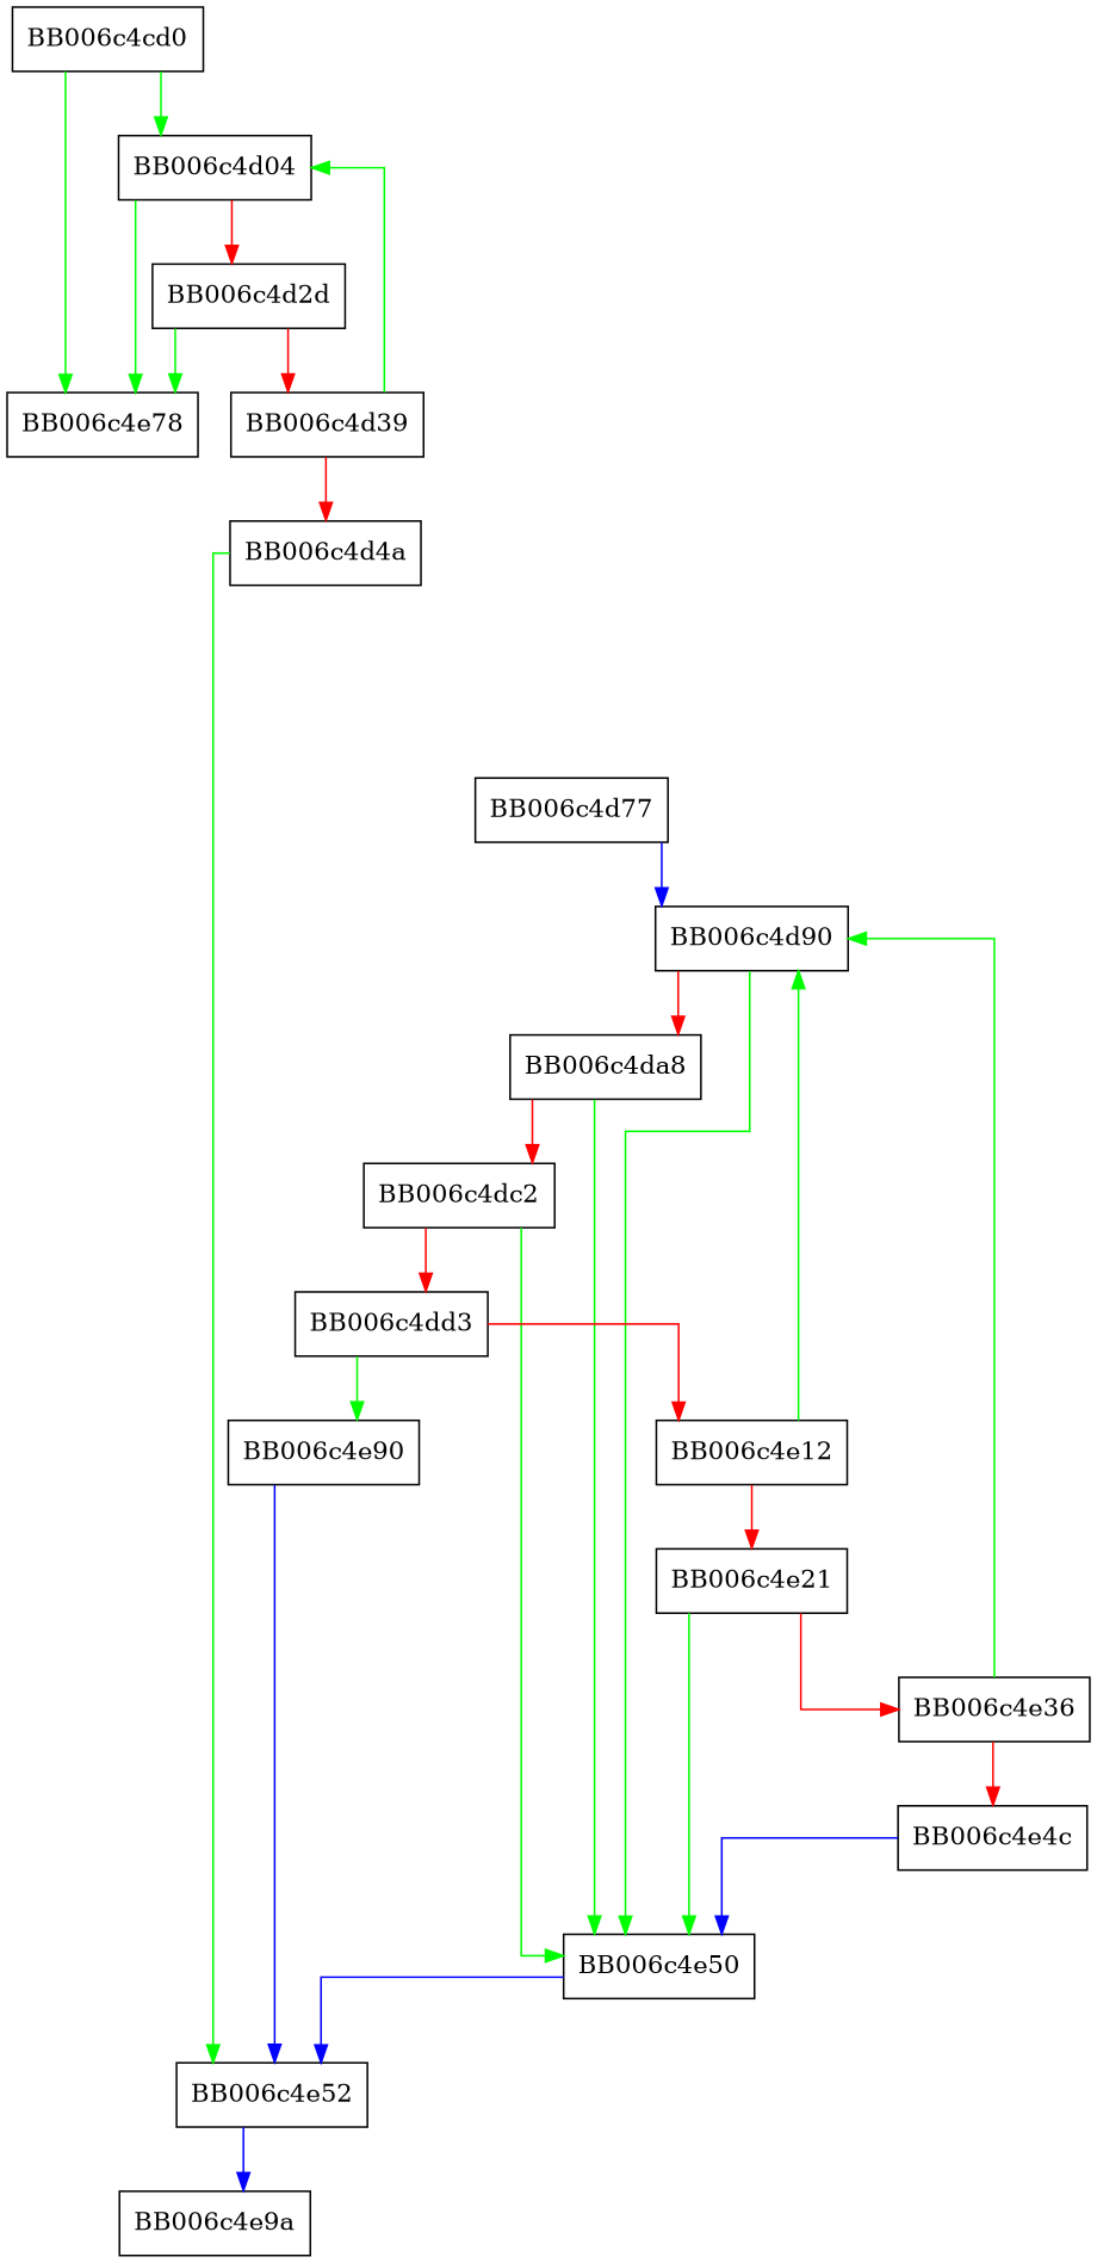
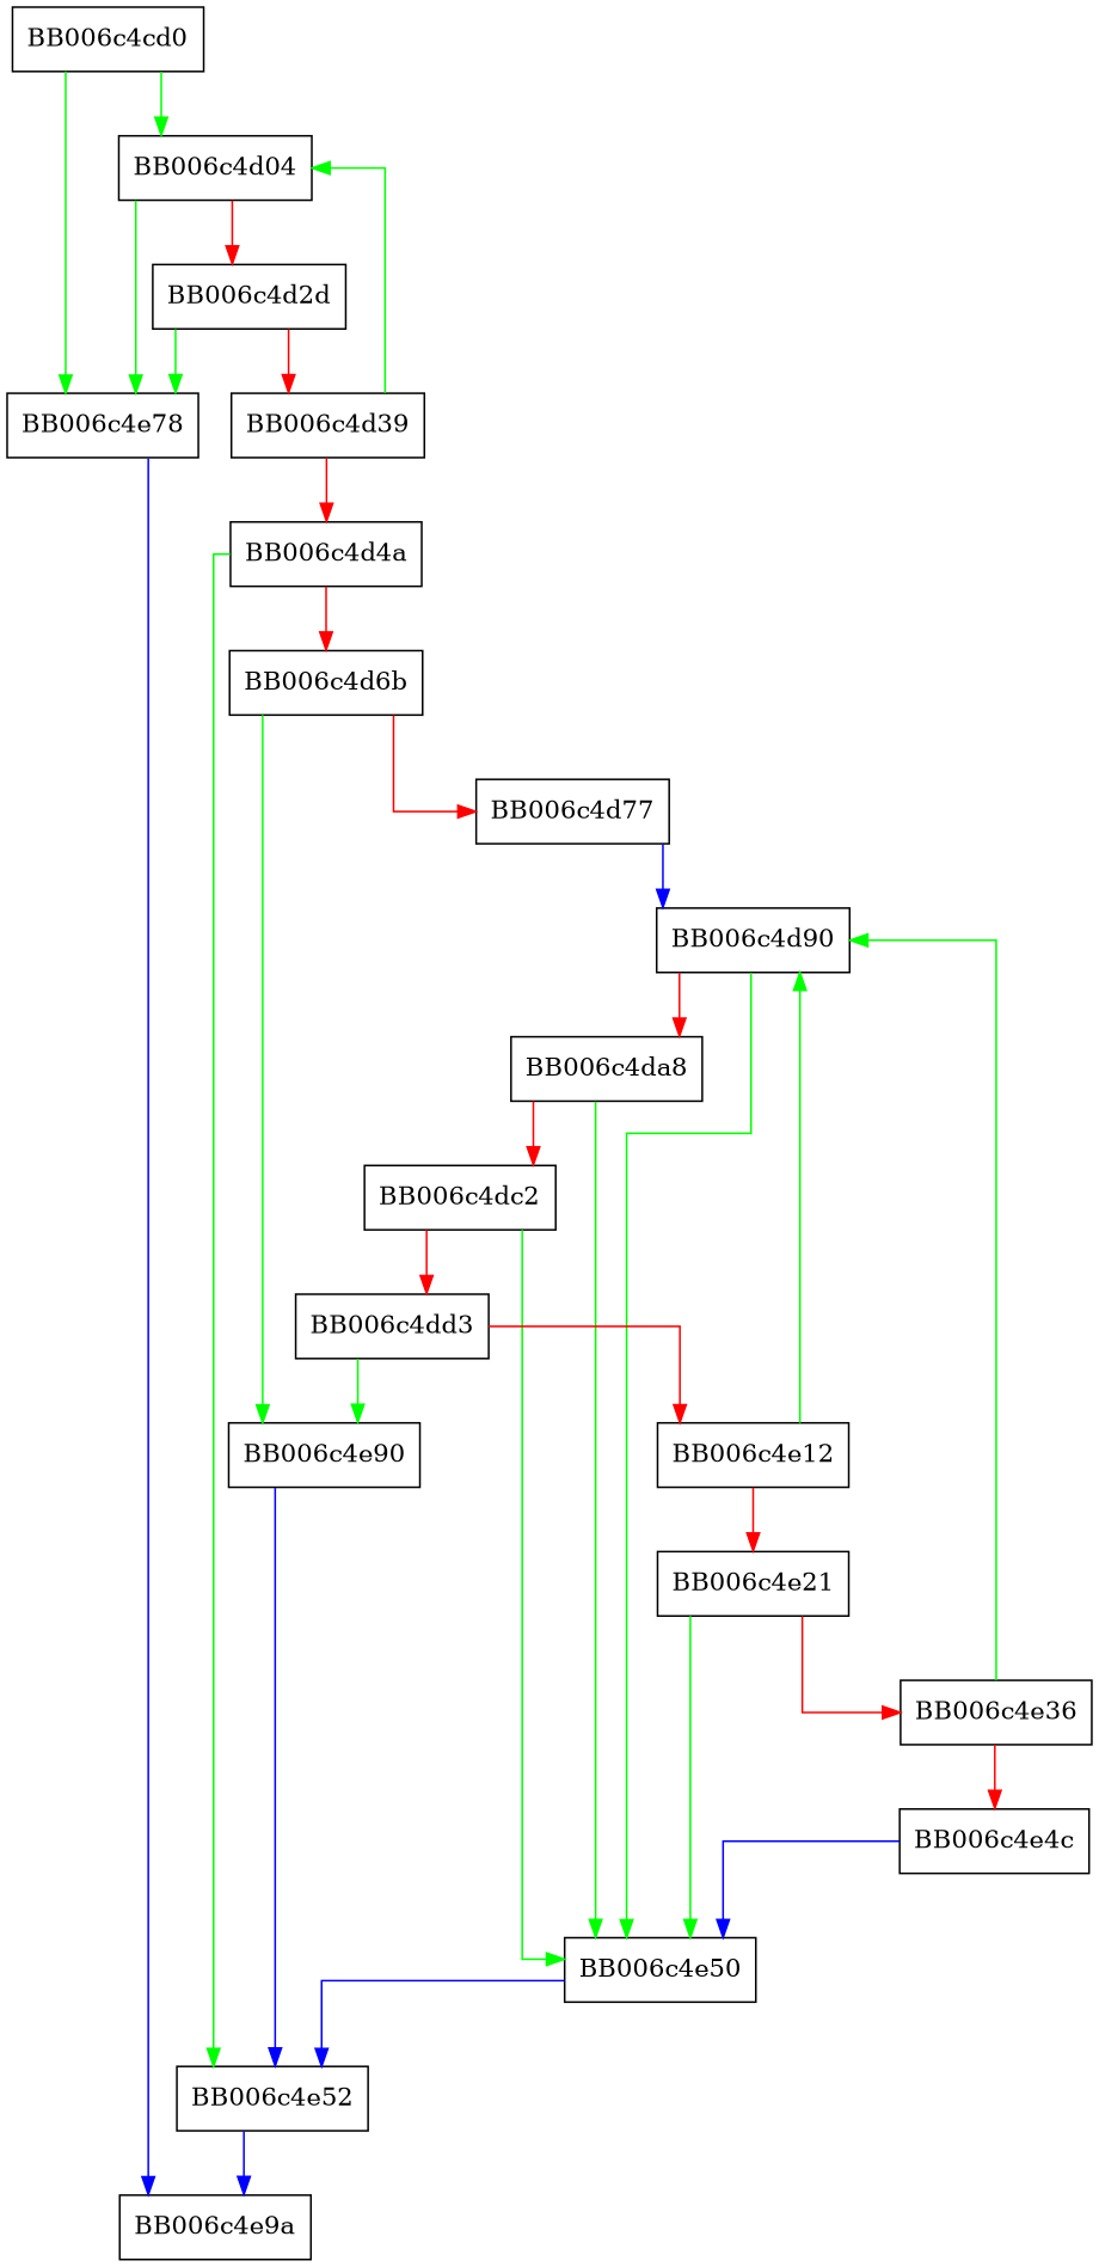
  digraph {
    splines=ortho
    node [shape=box]
    edge [color=green]
    BB006c4cd0
    BB006c4e78
    BB006c4d04
    n4 [label=BB006c4e9a]
    BB006c4d2d
    BB006c4d39
    BB006c4d4a
    BB006c4e52
+   BB006c4d6b
    BB006c4e90
    BB006c4d77
    BB006c4d90
    BB006c4e50
    BB006c4da8
    BB006c4dc2
    BB006c4dd3
    BB006c4e12
    BB006c4e21
    BB006c4e36
    BB006c4e4c
    BB006c4cd0 -> BB006c4e78
    BB006c4cd0 -> BB006c4d04
+   BB006c4e78 -> n4 [color=blue]
    BB006c4d04 -> BB006c4e78
    BB006c4d04 -> BB006c4d2d [color=red]
    BB006c4d2d -> BB006c4e78
    BB006c4d2d -> BB006c4d39 [color=red]
    BB006c4d39 -> BB006c4d04
    BB006c4d39 -> BB006c4d4a [color=red]
    BB006c4d4a -> BB006c4e52
+   BB006c4d4a -> BB006c4d6b [color=red]
    BB006c4e52 -> n4 [color=blue]
+   BB006c4d6b -> BB006c4e90
+   BB006c4d6b -> BB006c4d77 [color=red]
    BB006c4e90 -> BB006c4e52 [color=blue]
    BB006c4d77 -> BB006c4d90 [color=blue]
    BB006c4d90 -> BB006c4e50
    BB006c4d90 -> BB006c4da8 [color=red]
    BB006c4e50 -> BB006c4e52 [color=blue]
    BB006c4da8 -> BB006c4e50
    BB006c4da8 -> BB006c4dc2 [color=red]
    BB006c4dc2 -> BB006c4e50
    BB006c4dc2 -> BB006c4dd3 [color=red]
    BB006c4dd3 -> BB006c4e90
    BB006c4dd3 -> BB006c4e12 [color=red]
    BB006c4e12 -> BB006c4d90
    BB006c4e12 -> BB006c4e21 [color=red]
    BB006c4e21 -> BB006c4e50
    BB006c4e21 -> BB006c4e36 [color=red]
    BB006c4e36 -> BB006c4d90
    BB006c4e36 -> BB006c4e4c [color=red]
    BB006c4e4c -> BB006c4e50 [color=blue]
  }
